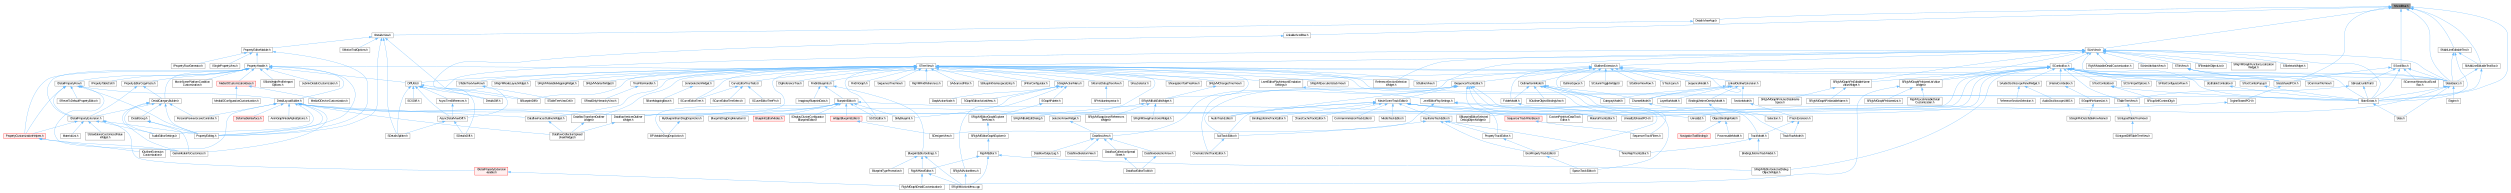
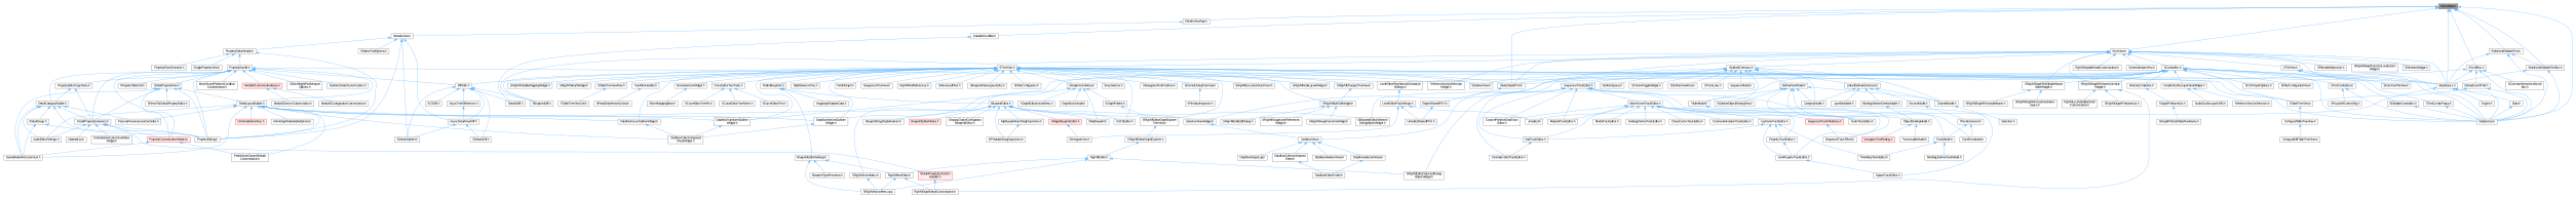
  digraph {
    fontname="Liberation Sans"
    node [color=grey40 fillcolor=white fontname="Liberation Sans" fontsize=10 shape=box style=filled]
    edge [color=steelblue1 dir=back fontname="Liberation Sans" fontsize=10 labelfontname=Helvetica labelfontsize=10 style=solid]
    n1 [color=gray40 fillcolor=grey60 fontcolor=black height=0.2 label="SScrollBar.h" width=0.4]
    n2 [height=0.2 label="DetailsViewArgs.h" width=0.4]
    n3 [height=0.2 label="LinkableScrollBar.h" width=0.4]
    n4 [height=0.2 label="SListView.h" width=0.4]
    n5 [height=0.2 label="SlateExtras.h" width=0.4]
    n6 [height=0.2 label="SlateBasics.h" width=0.4]
    n7 [height=0.2 label="SlateSharedPCH.h" width=0.4]
    n8 [height=0.2 label="SMultiLineEditableText.h" width=0.4]
    n9 [height=0.2 label="SMultiLineEditableTextBox.h" width=0.4]
    n10 [height=0.2 label="SScrollBox.h" width=0.4]
    n11 [height=0.2 label="IDetailsView.h" width=0.4]
    n12 [height=0.2 label="DetailsDiff.h" width=0.4]
    n13 [height=0.2 label="DataflowView.h" width=0.4]
    n14 [height=0.2 label="SBlueprintDiff.h" width=0.4]
    n15 [height=0.2 label="IOutlinerExtension.h" width=0.4]
    n16 [height=0.2 label="ReferenceSectionSelection\lWidget.h" width=0.4]
    n17 [height=0.2 label="RigVMVariableDetailCustomization.h" width=0.4]
    n18 [height=0.2 label="SAnimAttributeView.h" width=0.4]
    n19 [height=0.2 label="SComboBox.h" width=0.4]
    n20 [height=0.2 label="SRigVMGraphPinEditableName\lValueWidget.h" width=0.4]
    n21 [height=0.2 label="SRigVMGraphPinNameListValue\lWidget.h" width=0.4]
    n22 [height=0.2 label="SFilterableObjectList.h" width=0.4]
    n23 [height=0.2 label="SRigVMGraphFunctionLocalization\lWidget.h" width=0.4]
    n24 [height=0.2 label="SSkeletonWidget.h" width=0.4]
    n25 [height=0.2 label="STileView.h" width=0.4]
    n26 [height=0.2 label="STreeView.h" width=0.4]
    n27 [height=0.2 label="Slate.h" width=0.4]
    n28 [height=0.2 label="UnrealEd.h" width=0.4]
    n29 [height=0.2 label="Engine.h" width=0.4]
    n30 [height=0.2 label="EngineSharedPCH.h" width=0.4]
    n31 [height=0.2 label="SBreadcrumbTrail.h" width=0.4]
    n32 [height=0.2 label="SCommonHierarchicalScroll\lBox.h" width=0.4]
    n33 [height=0.2 label="AsyncDetailViewDiff.h" width=0.4]
    n34 [height=0.2 label="SDetailsSplitter.h" width=0.4]
    n35 [height=0.2 label="PropertyEditing.h" width=0.4]
    n36 [height=0.2 label="PropertyEditorModule.h" width=0.4]
    n37 [height=0.2 label="SMotionTrailOptions.h" width=0.4]
    n38 [height=0.2 label="SDetailsDiff.h" width=0.4]
    n39 [height=0.2 label="IPropertyRowGenerator.h" width=0.4]
    n40 [height=0.2 label="ISinglePropertyView.h" width=0.4]
    n41 [height=0.2 label="PropertyHandle.h" width=0.4]
    n42 [height=0.2 label="DetailCategoryBuilder.h" width=0.4]
    n43 [height=0.2 label="IDetailPropertyExtension.h" width=0.4]
    n44 [color=red fillcolor="#FFF0F0" height=0.2 label="PropertyCustomizationHelpers.h" width=0.4]
    n45 [height=0.2 label="DetailLayoutBuilder.h" width=0.4]
    n46 [height=0.2 label="DiffUtils.h" width=0.4]
    n47 [height=0.2 label="IDetailPropertyRow.h" width=0.4]
    n48 [height=0.2 label="IPropertyTableCell.h" width=0.4]
    n49 [height=0.2 label="LevelEditorPlayNetworkEmulation\lSettings.h" width=0.4]
    n50 [color=red fillcolor="#FFF0F0" height=0.2 label="MediaIOCustomizationBase.h" width=0.4]
    n51 [height=0.2 label="MovieScenePlatformCondition\lCustomization.h" width=0.4]
    n52 [height=0.2 label="PropertyEditorCopyPaste.h" width=0.4]
    n53 [height=0.2 label="SSkinWeightProfileImport\lOptions.h" width=0.4]
    n54 [height=0.2 label="SubmixDetailsCustomization.h" width=0.4]
    n55 [height=0.2 label="AudioEditorSettings.h" width=0.4]
    n56 [height=0.2 label="GameModeInfoCustomizer.h" width=0.4]
    n57 [height=0.2 label="IDetailGroup.h" width=0.4]
    n58 [height=0.2 label="PersonaPreviewSceneController.h" width=0.4]
    n59 [color=red fillcolor="#FFF0F0" height=0.2 label="IDetailPropertyExtension\lHandler.h" width=0.4]
    n60 [height=0.2 label="MaterialList.h" width=0.4]
    n61 [height=0.2 label="SStandaloneCustomizedValue\lWidget.h" width=0.4]
-   n62 [height=0.2 label="IOutlinerExtension\lCustomization.h" width=0.4]
+   n62 [height=0.2 label="PerlinNoiseChannelDetails\lCustomization.h" width=0.4]
    n63 [height=0.2 label="AnimGraphNodeAlphaOptions.h" width=0.4]
    n64 [height=0.2 label="DataflowCollectionSpread\lSheetWidget.h" width=0.4]
    n65 [height=0.2 label="DataflowFacesOutlinerWidget.h" width=0.4]
    n66 [height=0.2 label="DataflowTransformOutliner\lWidget.h" width=0.4]
    n67 [height=0.2 label="DataflowVerticesOutliner\lWidget.h" width=0.4]
    n68 [color=red fillcolor="#FFF0F0" height=0.2 label="DeformableInterface.h" width=0.4]
    n69 [height=0.2 label="SelectionViewWidget.h" width=0.4]
    n70 [height=0.2 label="AsyncTreeDifferences.h" width=0.4]
    n71 [height=0.2 label="SCSDiff.h" width=0.4]
    n72 [height=0.2 label="SResetToDefaultPropertyEditor.h" width=0.4]
    n73 [height=0.2 label="LevelEditorPlaySettings.h" width=0.4]
    n74 [height=0.2 label="MediaIOConfigurationCustomization.h" width=0.4]
    n75 [height=0.2 label="MediaIODeviceCustomization.h" width=0.4]
    n76 [height=0.2 label="RigVMGraphDetailCustomization.h" width=0.4]
    n77 [height=0.2 label="DataflowCollectionSpread\lSheet.h" width=0.4]
    n78 [height=0.2 label="DataflowOutputLog.h" width=0.4]
    n79 [height=0.2 label="DataflowSelectionView.h" width=0.4]
    n80 [height=0.2 label="DataflowSkeletonView.h" width=0.4]
    n81 [height=0.2 label="DataflowEditorToolkit.h" width=0.4]
    n82 [height=0.2 label="SDesignerView.h" width=0.4]
    n83 [height=0.2 label="UnrealEdSharedPCH.h" width=0.4]
    n84 [height=0.2 label="CategoryModel.h" width=0.4]
    n85 [height=0.2 label="ChannelModel.h" width=0.4]
    n86 [height=0.2 label="FolderModel.h" width=0.4]
    n87 [height=0.2 label="ISequencerTrackEditor.h" width=0.4]
    n88 [height=0.2 label="LinkedOutlinerExtension.h" width=0.4]
    n89 [height=0.2 label="OutlinerItemModel.h" width=0.4]
    n90 [height=0.2 label="OutlinerSpacer.h" width=0.4]
    n91 [height=0.2 label="SColumnToggleWidget.h" width=0.4]
    n92 [height=0.2 label="SOutlinerView.h" width=0.4]
    n93 [height=0.2 label="SOutlinerViewRow.h" width=0.4]
    n94 [height=0.2 label="STrackLane.h" width=0.4]
    n95 [height=0.2 label="SequenceModel.h" width=0.4]
    n96 [height=0.2 label="SAudioOscilloscopePanelWidget.h" width=0.4]
    n97 [height=0.2 label="SBlueprintEditorSelected\lDebugObjectWidget.h" width=0.4]
    n98 [height=0.2 label="SCSVImportOptions.h" width=0.4]
    n99 [height=0.2 label="SEditableComboBox.h" width=0.4]
    n100 [height=0.2 label="SFilterConfiguratorRow.h" width=0.4]
    n101 [height=0.2 label="SNameComboBox.h" width=0.4]
    n102 [height=0.2 label="SRigVMEditorSelectedDebug\lObjectWidget.h" width=0.4]
    n103 [height=0.2 label="STableTreeView.h" width=0.4]
    n104 [height=0.2 label="STextComboBox.h" width=0.4]
    n105 [height=0.2 label="STextComboPopup.h" width=0.4]
    n106 [height=0.2 label="SRigVMGraphPinUserDataName\lSpace.h" width=0.4]
    n107 [height=0.2 label="SRigVMGraphPinVariableName.h" width=0.4]
    n108 [height=0.2 label="RigVMLocalVariableDetail\lCustomization.h" width=0.4]
    n109 [height=0.2 label="SRigVMGraphPinNameList.h" width=0.4]
    n110 [height=0.2 label="SCommonTileView.h" width=0.4]
    n111 [height=0.2 label="BoneSelectionWidget.h" width=0.4]
    n112 [height=0.2 label="CurveEditorTreeTraits.h" width=0.4]
    n113 [height=0.2 label="SCurveEditorTree.h" width=0.4]
    n114 [height=0.2 label="DlgReferenceTree.h" width=0.4]
    n115 [height=0.2 label="FindInBlueprints.h" width=0.4]
    n116 [height=0.2 label="SSCSEditor.h" width=0.4]
    n117 [height=0.2 label="FindInGraph.h" width=0.4]
    n118 [height=0.2 label="ISequencerTreeView.h" width=0.4]
    n119 [height=0.2 label="RigVMFindReferences.h" width=0.4]
    n120 [height=0.2 label="SAdvancedFilter.h" width=0.4]
    n121 [height=0.2 label="SBlueprintNamespaceEntry.h" width=0.4]
    n122 [height=0.2 label="SFilterConfigurator.h" width=0.4]
    n123 [height=0.2 label="SGraphActionMenu.h" width=0.4]
    n124 [height=0.2 label="SRigVMEditorGraphExplorer\lTreeView.h" width=0.4]
    n125 [height=0.2 label="SKeySelector.h" width=0.4]
    n126 [height=0.2 label="SKismetDebugTreeView.h" width=0.4]
    n127 [height=0.2 label="SNavigationToolTreeRow.h" width=0.4]
    n128 [height=0.2 label="SRigVMBulkEditWidget.h" width=0.4]
    n129 [height=0.2 label="SRigVMChangesTreeView.h" width=0.4]
    n130 [height=0.2 label="SRigVMExecutionStackView.h" width=0.4]
    n131 [height=0.2 label="SRigVMNodeLayoutWidget.h" width=0.4]
    n132 [height=0.2 label="SRigVMVariableMappingWidget.h" width=0.4]
    n133 [height=0.2 label="SRigVMVariantWidget.h" width=0.4]
    n134 [height=0.2 label="STableTreeViewRow.h" width=0.4]
    n135 [height=0.2 label="TreeFilterHandler.h" width=0.4]
    n136 [height=0.2 label="Selection.h" width=0.4]
    n137 [height=0.2 label="SequencerTrackFilters.h" width=0.4]
    n138 [height=0.2 label="AudioTrackEditor.h" width=0.4]
    n139 [height=0.2 label="BoolPropertyTrackEditor.h" width=0.4]
    n140 [height=0.2 label="SpawnTrackEditor.h" width=0.4]
    n141 [height=0.2 label="CinematicShotTrackEditor.h" width=0.4]
    n142 [height=0.2 label="CustomPrimitiveDataTrack\lEditor.h" width=0.4]
    n143 [height=0.2 label="MaterialTrackEditor.h" width=0.4]
    n144 [height=0.2 label="MovieSceneTrackEditor.h" width=0.4]
    n145 [height=0.2 label="SubTrackEditor.h" width=0.4]
    n146 [height=0.2 label="BindingLifetimeOverlayModel.h" width=0.4]
    n147 [height=0.2 label="LayerBarModel.h" width=0.4]
    n148 [height=0.2 label="SectionModel.h" width=0.4]
    n149 [height=0.2 label="ObjectBindingModel.h" width=0.4]
    n150 [height=0.2 label="TrackModel.h" width=0.4]
    n151 [height=0.2 label="TrackRowModel.h" width=0.4]
    n152 [height=0.2 label="SOutlinerObjectBindingView.h" width=0.4]
    n153 [height=0.2 label="BindingLifetimeTrackEditor.h" width=0.4]
    n154 [height=0.2 label="ChaosCacheTrackEditor.h" width=0.4]
    n155 [height=0.2 label="CommonAnimationTrackEditor.h" width=0.4]
    n156 [height=0.2 label="KeyframeTrackEditor.h" width=0.4]
    n157 [height=0.2 label="PropertyTrackEditor.h" width=0.4]
    n158 [height=0.2 label="MediaTrackEditor.h" width=0.4]
    n159 [color=red fillcolor="#FFF0F0" height=0.2 label="SequencerTrackFilterBase.h" width=0.4]
    n160 [height=0.2 label="TimeWarpTrackEditor.h" width=0.4]
    n161 [height=0.2 label="ITrackExtension.h" width=0.4]
    n162 [color=red fillcolor="#FFF0F0" height=0.2 label="NavigationToolBinding.h" width=0.4]
    n163 [height=0.2 label="PossessableModel.h" width=0.4]
    n164 [height=0.2 label="BindingLifetimeTrackModel.h" width=0.4]
    n165 [height=0.2 label="ReferenceSectionSelection.h" width=0.4]
    n166 [height=0.2 label="AudioOscilloscopeUMG.h" width=0.4]
    n167 [height=0.2 label="SGraphPinNameList.h" width=0.4]
    n168 [height=0.2 label="SUntypedTableTreeView.h" width=0.4]
    n169 [height=0.2 label="SFixupSelfContextDlg.h" width=0.4]
    n170 [height=0.2 label="SGraphPinDataTableRowName.h" width=0.4]
    n171 [height=0.2 label="SUntypedDiffTableTreeView.h" width=0.4]
    n172 [height=0.2 label="SBoneMappingBase.h" width=0.4]
    n173 [height=0.2 label="SCurveEditorTreePin.h" width=0.4]
    n174 [height=0.2 label="SCurveEditorTreeSelect.h" width=0.4]
    n175 [height=0.2 label="BlueprintEditor.h" width=0.4]
    n176 [height=0.2 label="BlueprintEditorSettings.h" width=0.4]
    n177 [height=0.2 label="ImaginaryBlueprintData.h" width=0.4]
    n178 [height=0.2 label="SMyBlueprint.h" width=0.4]
    n179 [height=0.2 label="GraphActionNode.h" width=0.4]
    n180 [height=0.2 label="SGraphEditorActionMenu.h" width=0.4]
    n181 [height=0.2 label="SGraphPalette.h" width=0.4]
    n182 [height=0.2 label="SRigVMActionMenu.h" width=0.4]
    n183 [height=0.2 label="SRigVMEditorGraphExplorer.h" width=0.4]
    n184 [height=0.2 label="SPinValueInspector.h" width=0.4]
    n185 [height=0.2 label="SRigVMBulkEditDialog.h" width=0.4]
    n186 [height=0.2 label="SRigVMSwapAssetReferences\lWidget.h" width=0.4]
    n187 [height=0.2 label="SRigVMSwapFunctionsWidget.h" width=0.4]
    n188 [height=0.2 label="STableTreeViewCell.h" width=0.4]
    n189 [height=0.2 label="SReadOnlyHierarchyView.h" width=0.4]
    n190 [height=0.2 label="BPVariableDragDropAction.h" width=0.4]
    n191 [height=0.2 label="BlueprintDragDropMenuItem.h" width=0.4]
    n192 [color=red fillcolor="#FFF0F0" height=0.2 label="BlueprintEditorModes.h" width=0.4]
    n193 [height=0.2 label="IDisplayClusterConfigurator\lBlueprintEditor.h" width=0.4]
    n194 [height=0.2 label="MyBlueprintItemDragDropAction.h" width=0.4]
    n195 [color=red fillcolor="#FFF0F0" height=0.2 label="WidgetBlueprintEditor.h" width=0.4]
    n196 [height=0.2 label="BlueprintTypePromotion.h" width=0.4]
    n197 [height=0.2 label="RigVMNewEditor.h" width=0.4]
    n198 [height=0.2 label="SRigVMActionMenu.cpp" width=0.4]
    n199 [height=0.2 label="RigVMEditor.h" width=0.4]
    n1 -> n2
    n1 -> n3
    n1 -> n4
    n1 -> n5
    n1 -> n6
    n1 -> n7
    n1 -> n8
    n1 -> n9
    n1 -> n10
    n2 -> n11
    n3 -> n12
    n4 -> n5
    n4 -> n6
    n4 -> n7
    n4 -> n13
    n4 -> n14
    n4 -> n15
    n4 -> n16
    n4 -> n17
    n4 -> n18
    n4 -> n19
    n4 -> n20
    n4 -> n21
    n4 -> n22
    n4 -> n23
    n4 -> n24
    n4 -> n25
    n4 -> n26
-   n5 -> n27
+   n27 -> n5
    n6 -> n5
    n6 -> n27
    n6 -> n28
    n6 -> n29
    n7 -> n30
    n8 -> n5
    n8 -> n6
    n8 -> n9
    n9 -> n5
    n9 -> n6
    n10 -> n5
    n10 -> n6
    n10 -> n7
    n10 -> n31
    n10 -> n32
    n11 -> n33
    n11 -> n34
    n11 -> n35
    n11 -> n36
    n11 -> n37
    n13 -> n77
    n13 -> n78
    n13 -> n79
    n13 -> n80
    n15 -> n84
    n15 -> n85
    n15 -> n86
    n15 -> n87
    n15 -> n88
    n15 -> n89
    n15 -> n90
    n15 -> n91
    n15 -> n92
    n15 -> n93
    n15 -> n94
    n15 -> n95
    n19 -> n5
    n19 -> n6
    n19 -> n7
    n19 -> n20
    n19 -> n21
    n19 -> n49
    n19 -> n66
    n19 -> n67
    n19 -> n69
    n19 -> n96
    n19 -> n97
    n19 -> n98
    n19 -> n99
    n19 -> n100
    n19 -> n101
    n19 -> n102
    n19 -> n103
    n19 -> n104
    n19 -> n105
    n20 -> n106
    n20 -> n107
    n21 -> n76
    n21 -> n108
    n21 -> n109
    n25 -> n5
    n25 -> n6
    n25 -> n110
    n26 -> n5
    n26 -> n6
    n26 -> n7
    n26 -> n14
    n26 -> n16
    n26 -> n46
    n26 -> n65
    n26 -> n66
    n26 -> n67
    n26 -> n92
    n26 -> n103
    n26 -> n111
    n26 -> n112
-   n26 -> n113
    n26 -> n114
    n26 -> n115
    n26 -> n116
    n26 -> n117
    n26 -> n118
    n26 -> n119
    n26 -> n120
    n26 -> n121
    n26 -> n122
    n26 -> n123
    n26 -> n124
    n26 -> n125
    n26 -> n126
    n26 -> n127
    n26 -> n128
    n26 -> n129
    n26 -> n130
    n26 -> n131
    n26 -> n132
    n26 -> n133
    n26 -> n134
    n26 -> n135
    n30 -> n83
    n31 -> n5
    n31 -> n103
    n33 -> n34
    n33 -> n38
    n36 -> n35
    n36 -> n39
    n36 -> n40
    n36 -> n41
    n41 -> n35
    n41 -> n42
    n41 -> n43
    n41 -> n44
    n41 -> n45
    n41 -> n46
    n41 -> n47
    n41 -> n48
    n41 -> n49
    n41 -> n50
    n41 -> n51
    n41 -> n52
    n41 -> n53
    n41 -> n54
    n42 -> n35
    n42 -> n43
    n42 -> n55
    n42 -> n56
    n42 -> n57
    n42 -> n58
    n43 -> n35
    n43 -> n44
    n43 -> n55
    n43 -> n59
    n43 -> n60
    n43 -> n61
    n44 -> n56
    n44 -> n62
    n45 -> n35
    n45 -> n55
    n45 -> n56
    n45 -> n58
    n45 -> n62
    n45 -> n63
    n45 -> n64
    n45 -> n65
    n45 -> n66
    n45 -> n67
    n45 -> n68
    n45 -> n69
    n46 -> n12
    n46 -> n14
    n46 -> n33
    n46 -> n34
    n46 -> n38
    n46 -> n70
    n46 -> n71
    n47 -> n35
    n47 -> n43
    n47 -> n44
    n47 -> n45
    n47 -> n56
    n47 -> n72
    n49 -> n73
    n50 -> n74
    n50 -> n75
    n52 -> n42
    n52 -> n43
    n57 -> n35
    n57 -> n56
    n59 -> n76
    n65 -> n64
    n66 -> n64
    n67 -> n64
    n69 -> n13
    n70 -> n33
    n73 -> n28
    n73 -> n82
    n73 -> n83
    n77 -> n81
    n79 -> n81
    n85 -> n136
    n86 -> n137
    n87 -> n138
    n87 -> n139
    n87 -> n140
    n87 -> n141
    n87 -> n142
    n87 -> n143
    n87 -> n144
    n87 -> n145
    n88 -> n84
    n88 -> n85
    n88 -> n146
    n88 -> n147
    n88 -> n148
    n89 -> n84
    n89 -> n85
    n89 -> n86
    n89 -> n149
    n89 -> n150
    n89 -> n151
    n89 -> n152
    n96 -> n165
    n96 -> n166
    n99 -> n5
    n101 -> n167
    n103 -> n168
    n104 -> n5
    n104 -> n169
    n105 -> n5
    n111 -> n172
    n112 -> n113
    n112 -> n173
    n112 -> n174
    n115 -> n175
    n115 -> n176
    n115 -> n177
    n123 -> n178
    n123 -> n179
    n123 -> n180
    n123 -> n181
    n123 -> n182
    n124 -> n183
    n126 -> n184
    n128 -> n185
    n128 -> n186
    n128 -> n187
    n129 -> n128
    n134 -> n188
    n135 -> n189
    n139 -> n140
    n144 -> n138
    n144 -> n142
    n144 -> n143
    n144 -> n145
    n144 -> n153
    n144 -> n154
    n144 -> n155
    n144 -> n156
    n144 -> n157
    n144 -> n158
    n144 -> n159
    n145 -> n141
    n146 -> n149
    n148 -> n161
    n149 -> n162
    n149 -> n163
    n150 -> n160
    n150 -> n164
    n156 -> n139
    n156 -> n145
    n156 -> n157
    n156 -> n160
    n157 -> n139
    n159 -> n137
    n161 -> n150
    n161 -> n151
    n167 -> n170
    n168 -> n171
    n175 -> n97
    n175 -> n116
    n175 -> n178
    n175 -> n190
    n175 -> n191
    n175 -> n192
    n175 -> n193
    n175 -> n194
    n175 -> n195
    n176 -> n196
    n176 -> n197
    n176 -> n198
    n181 -> n124
    n182 -> n198
    n183 -> n199
    n194 -> n190
    n195 -> n82
    n197 -> n76
    n197 -> n198
    n199 -> n102
    n199 -> n197
    n199 -> n198
  }
